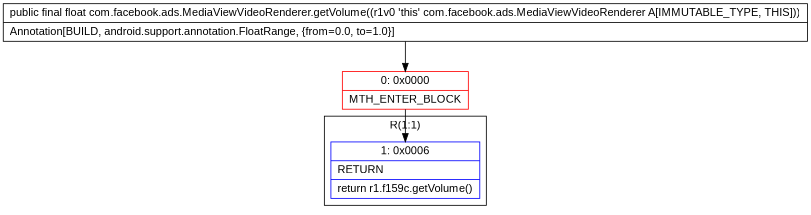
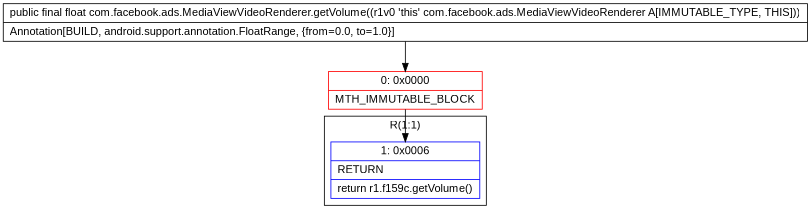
  digraph {
    fontname="Liberation Sans"
    node [shape=record fontname="Liberation Sans"]
    edge [fontname="Liberation Sans"]
    n1 [color=blue label="{1\:\ 0x0006|RETURN\l|return r1.f159c.getVolume()\l}"]
-   n2 [color=red label="{0\:\ 0x0000|MTH_ENTER_BLOCK\l}"]
+   n2 [color=red label="{0\:\ 0x0000|MTH_IMMUTABLE_BLOCK\l}"]
    n3 [label="{public final float com.facebook.ads.MediaViewVideoRenderer.getVolume((r1v0 'this' com.facebook.ads.MediaViewVideoRenderer A[IMMUTABLE_TYPE, THIS]))  | Annotation[BUILD, android.support.annotation.FloatRange, \{from=0.0, to=1.0\}]\l}"]
    subgraph cluster_1 {
      label="R(1:1)"
      n1
    }
    n2 -> n1
    n3 -> n2
  }
